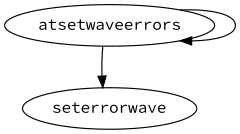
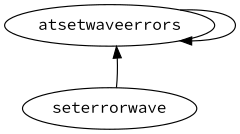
  digraph {
    fontname="Source Code Pro"
    node [fontname="Source Code Pro"]
    edge [fontname="Source Code Pro"]
    atsetwaveerrors
    seterrorwave
    atsetwaveerrors -> atsetwaveerrors
-   atsetwaveerrors -> seterrorwave
+   seterrorwave -> atsetwaveerrors
  }
